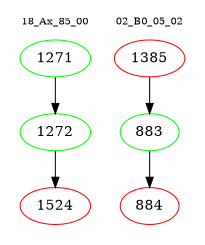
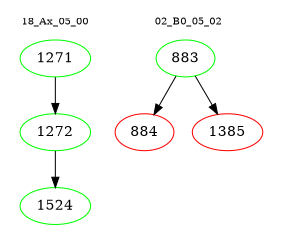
  digraph {
    node [color=green]
    edge [color=black]
    n1 [label=1272]
    n2 [label=1271]
-   n3 [color=red label=1524]
+   n3 [label=1524]
    n4 [label=883]
    n5 [color=red label=884]
    n6 [color=red label=1385]
    subgraph cluster_1 {
      color=white
      fontsize=10
-     label="18_Ax_85_00"
+     label="18_Ax_05_00"
      n1
      n2
      n3
    }
    subgraph cluster_2 {
      color=white
      fontsize=10
      label="02_B0_05_02"
      n4
      n5
      n6
    }
    n1 -> n3
    n2 -> n1
    n4 -> n5
-   n6 -> n4
+   n4 -> n6
  }
